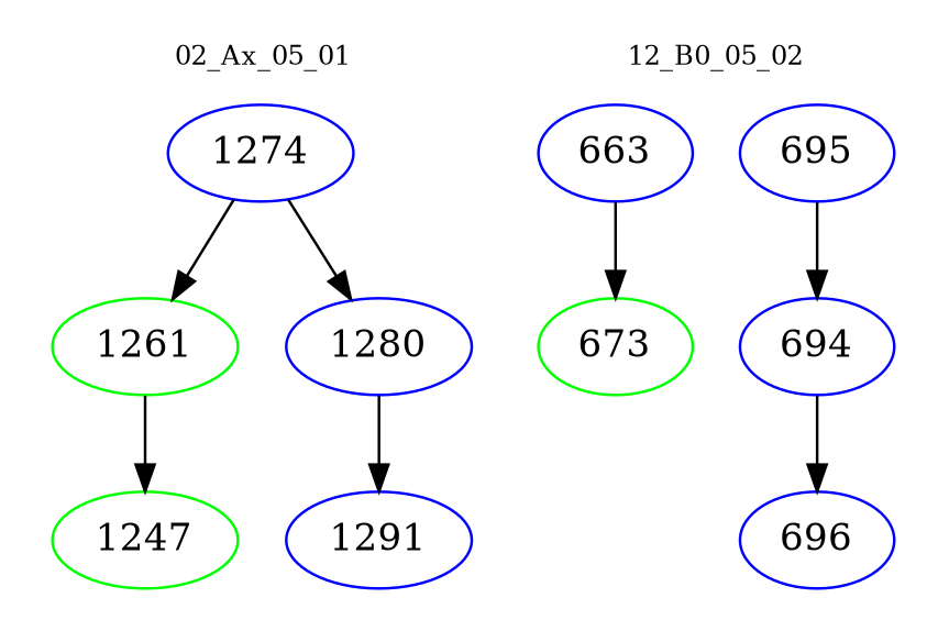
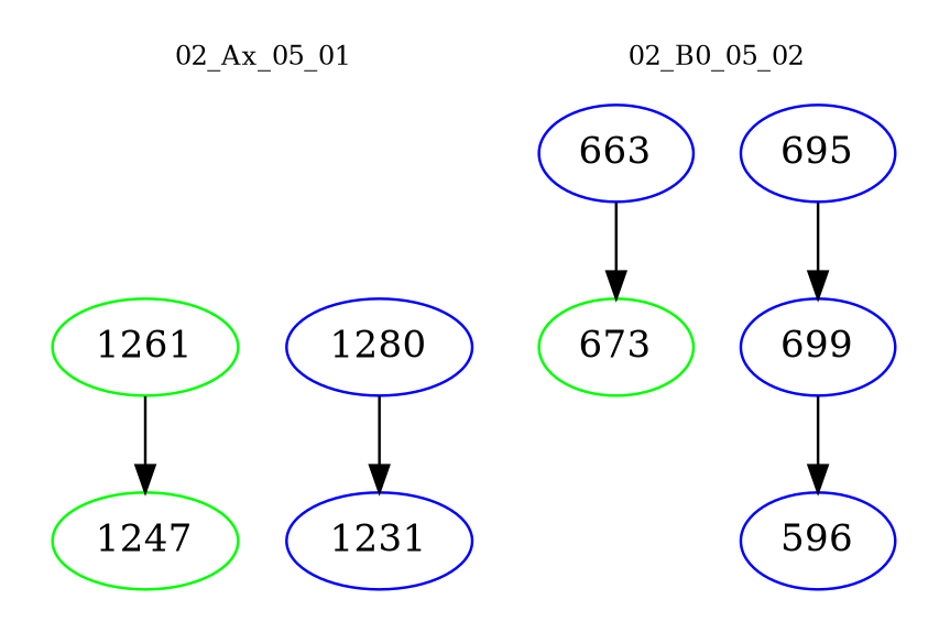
  digraph {
    node [color=blue]
    edge [color=black]
-   n1 [label=1274]
    n2 [color=green label=1261]
    n3 [label=1280]
    n4 [color=green label=1247]
-   n5 [label=1291]
+   n5 [label=1231]
    n6 [label=695]
    n7 [label=663]
-   n8 [label=694]
+   n8 [label=699]
    n9 [color=green label=673]
-   n10 [label=696]
+   n10 [label=596]
    subgraph cluster_1 {
      color=white
      fontsize=10
      label="02_Ax_05_01"
-     n1
      n2
      n3
      n4
      n5
    }
    subgraph cluster_2 {
      color=white
      fontsize=10
-     label="12_B0_05_02"
+     label="02_B0_05_02"
      n6
      n7
      n8
      n9
      n10
    }
-   n1 -> n2
-   n1 -> n3
    n2 -> n4
    n3 -> n5
    n6 -> n8
    n7 -> n9
    n8 -> n10
  }
